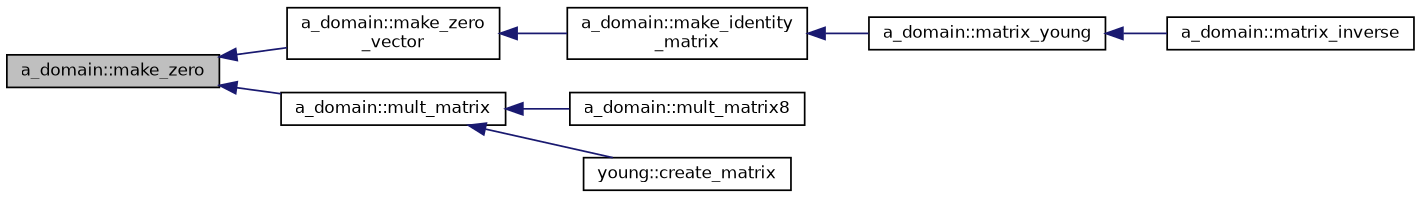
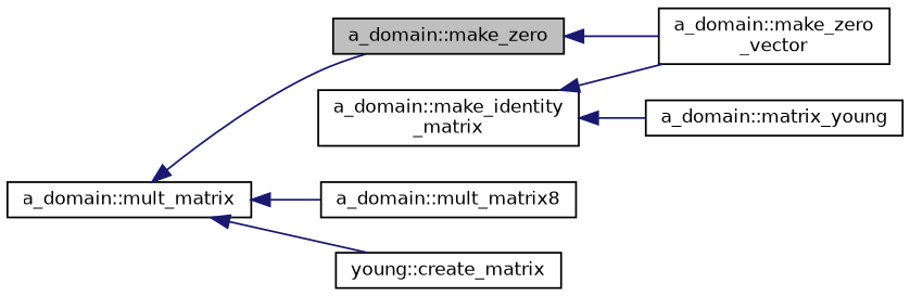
  digraph {
    rankdir=LR
    node [color=black fillcolor=white fontname=Helvetica fontsize=10 shape=record style=filled]
    edge [color=midnightblue dir=back fontname=Helvetica fontsize=10 labelfontname=Helvetica labelfontsize=10 style=solid]
    n1 [fillcolor=grey75 fontcolor=black height=0.2 label="a_domain::make_zero" width=0.4]
    n2 [height=0.2 label="a_domain::make_zero\l_vector" width=0.4]
    n3 [height=0.2 label="a_domain::mult_matrix" width=0.4]
    n4 [height=0.2 label="a_domain::make_identity\l_matrix" width=0.4]
    n5 [height=0.2 label="a_domain::mult_matrix8" width=0.4]
    n6 [height=0.2 label="young::create_matrix" width=0.4]
    n7 [height=0.2 label="a_domain::matrix_young" width=0.4]
-   n8 [height=0.2 label="a_domain::matrix_inverse" width=0.4]
    n1 -> n2
-   n1 -> n3
-   n2 -> n4
+   n3 -> n1
+   n4 -> n2
    n3 -> n5
    n3 -> n6
    n4 -> n7
-   n7 -> n8
  }
